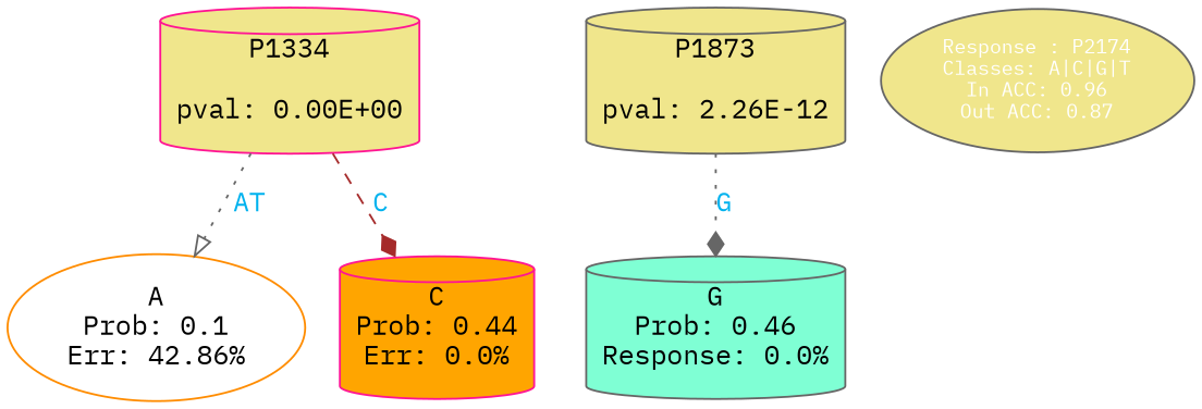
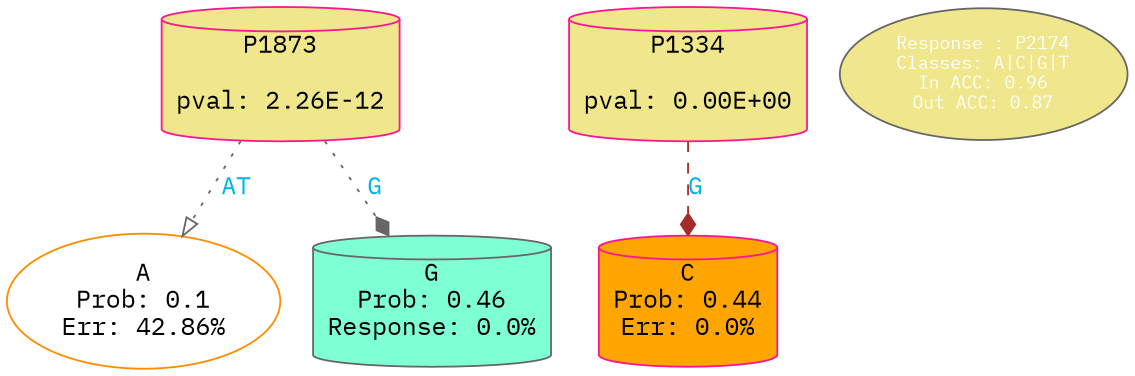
  digraph {
    fontname="IBM Plex Mono"
    ranksep=equally
    splines=polylines
    node [color=deeppink fillcolor=khaki fontname="IBM Plex Mono" shape=cylinder style="filled, rounded"]
    edge [arrowhead=diamond color=gray40 fontcolor=deepskyblue2 fontname="IBM Plex Mono" style=dotted]
    n1 [color=darkorange fillcolor=white label="A\nProb: 0.1\nErr: 42.86%" shape=ellipse]
    n2 [color=gray40 fillcolor=aquamarine label="G\nProb: 0.46\nResponse: 0.0%"]
    n3 [fillcolor=orange label="C\nProb: 0.44\nErr: 0.0%"]
    n4 [align=left color=gray40 fontcolor=white fontsize=10 label="Response : P2174\nClasses: A|C|G|T\nIn ACC: 0.96\nOut ACC: 0.87\n" shape=ellipse style=filled]
    n5 [label="P1334\n\npval: 0.00E+00"]
-   n6 [color=gray40 label="P1873\n\npval: 2.26E-12"]
+   n6 [label="P1873\n\npval: 2.26E-12"]
    subgraph sub_1 {
      rank=same
      n1
      n2
      n3
    }
    subgraph sub_2 {
      rank=same
      n4
      n5
    }
-   n5 -> n3 [color=brown label=C style=dashed]
-   n5 -> n1 [arrowhead=onormal label=AT]
+   n5 -> n3 [color=brown label=G style=dashed]
+   n6 -> n1 [arrowhead=onormal label=AT]
    n6 -> n2 [label=G]
  }
